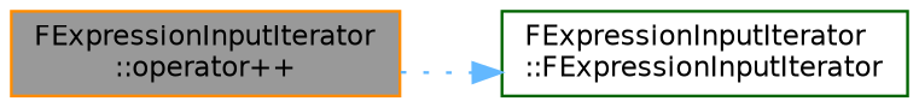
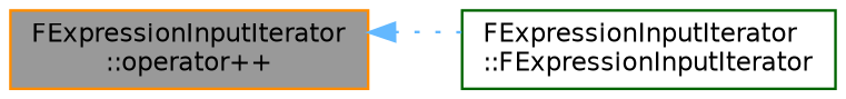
  digraph {
    rankdir=LR
    node [fontname=Helvetica fontsize=10 shape=box style=filled]
    n1 [color=darkorange fillcolor=grey60 fontcolor=black height=0.2 label="FExpressionInputIterator\l::operator++" width=0.4]
    n2 [color=darkgreen fillcolor=white height=0.2 label="FExpressionInputIterator\l::FExpressionInputIterator" width=0.4]
-   n1 -> n2 [color=steelblue1 fontname=Helvetica fontsize=10 labelfontname=Helvetica labelfontsize=10 style=dotted arrowhead=normal]
+   n2 -> n1 [color=steelblue1 fontname=Helvetica fontsize=10 labelfontname=Helvetica labelfontsize=10 style=dotted arrowhead=normal]
  }
